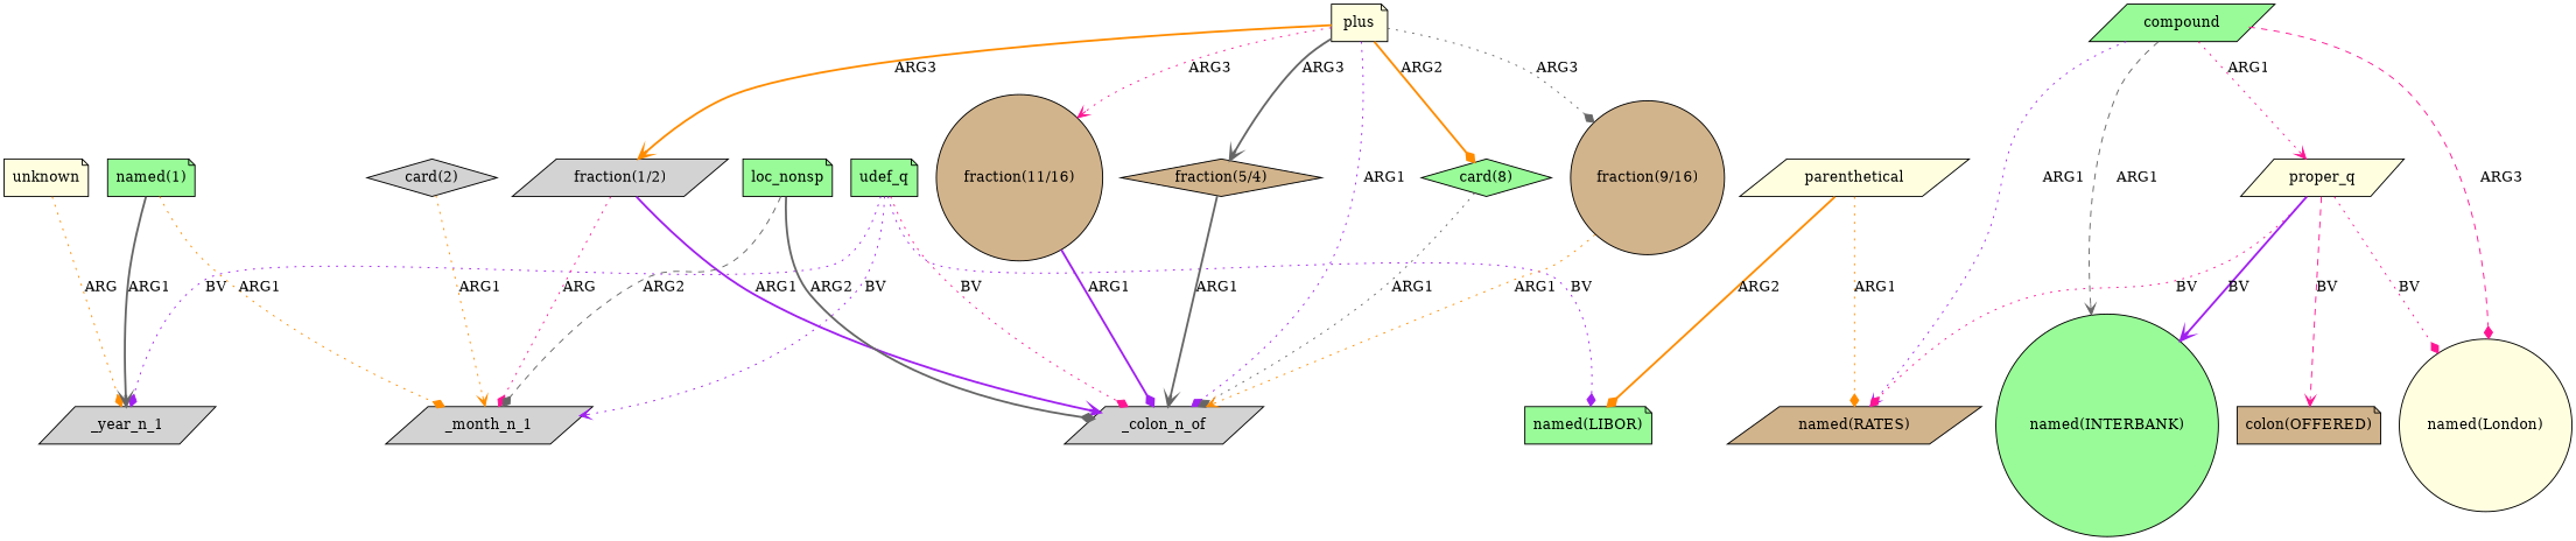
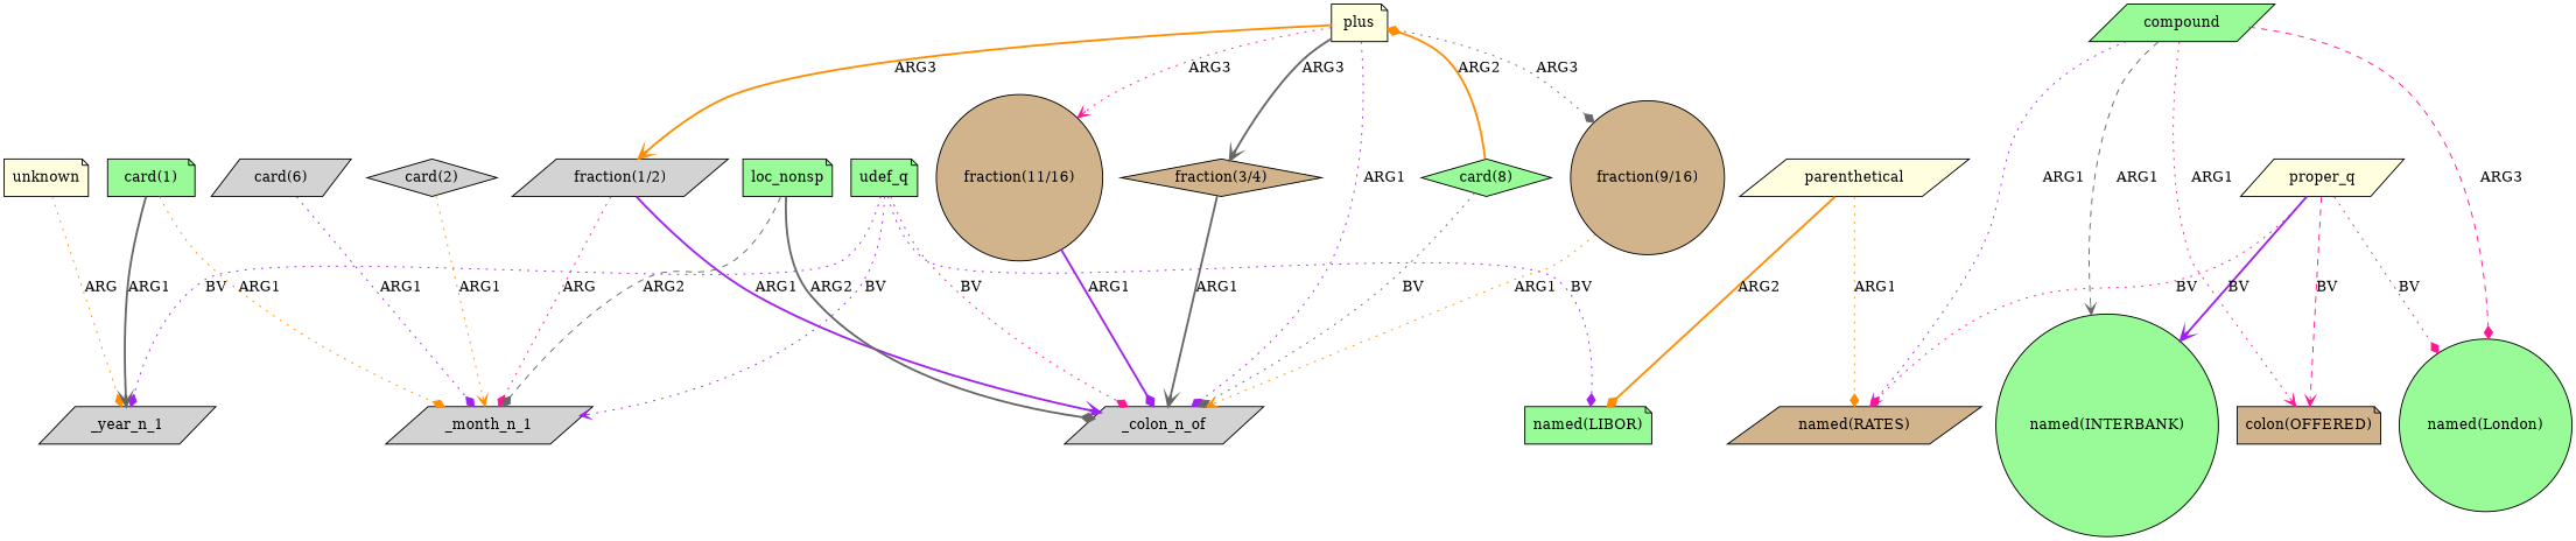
  digraph {
    node [fillcolor=palegreen shape=parallelogram style=filled]
    edge [arrowhead=diamond color=purple style=dotted]
    udef_q [shape=note]
    _month_n_1 [fillcolor=lightgrey]
    _year_n_1 [fillcolor=lightgrey]
    "named(LIBOR)" [shape=note]
    n5 [fillcolor=lightgrey label=_colon_n_of]
    "named(RATES)" [fillcolor=tan]
    unknown [fillcolor=lightyellow shape=note]
-   "card(1)" [shape=note label="named(1)"]
+   "card(1)" [shape=note]
    compound
-   "named(London)" [fillcolor=lightyellow shape=circle]
+   "named(London)" [shape=circle]
    "named(INTERBANK)" [shape=circle]
    n12 [fillcolor=tan label="colon(OFFERED)" shape=note]
    plus [fillcolor=lightyellow shape=note]
    "card(8)" [shape=diamond]
    "fraction(1/2)" [fillcolor=lightgrey]
    "fraction(11/16)" [fillcolor=tan shape=circle]
    "fraction(9/16)" [fillcolor=tan shape=circle]
-   "fraction(3/4)" [fillcolor=tan shape=diamond label="fraction(5/4)"]
+   "fraction(3/4)" [fillcolor=tan shape=diamond]
    n19 [fillcolor=lightgrey label="card(2)" shape=diamond]
    proper_q [fillcolor=lightyellow]
    loc_nonsp [shape=note]
    parenthetical [fillcolor=lightyellow]
+   "card(6)" [fillcolor=lightgrey]
    udef_q -> _month_n_1 [arrowhead=vee label=BV]
    udef_q -> _year_n_1 [label=BV]
    udef_q -> "named(LIBOR)" [label=BV]
    udef_q -> n5 [color=deeppink label=BV]
    unknown -> _year_n_1 [color=darkorange label=ARG]
    "card(1)" -> _month_n_1 [color=darkorange label=ARG1]
    "card(1)" -> _year_n_1 [arrowhead=vee color=gray40 label=ARG1 style=bold]
    compound -> "named(RATES)" [arrowhead=vee label=ARG1]
    compound -> "named(London)" [color=deeppink label=ARG3 style=dashed]
    compound -> "named(INTERBANK)" [arrowhead=vee color=gray40 label=ARG1 style=dashed]
-   compound -> proper_q [arrowhead=vee color=deeppink label=ARG1]
+   compound -> n12 [arrowhead=vee color=deeppink label=ARG1]
    plus -> n5 [label=ARG1]
-   plus -> "card(8)" [color=darkorange label=ARG2 style=bold]
+   "card(8)" -> plus [color=darkorange label=ARG2 style=bold]
    plus -> "fraction(1/2)" [arrowhead=vee color=darkorange label=ARG3 style=bold]
    plus -> "fraction(11/16)" [arrowhead=vee color=deeppink label=ARG3]
    plus -> "fraction(9/16)" [color=gray40 label=ARG3]
    plus -> "fraction(3/4)" [arrowhead=vee color=gray40 label=ARG3 style=bold]
-   "card(8)" -> n5 [color=gray40 label=ARG1]
+   "card(8)" -> n5 [color=gray40 label=BV]
    "fraction(1/2)" -> _month_n_1 [color=deeppink label=ARG]
    "fraction(1/2)" -> n5 [arrowhead=vee label=ARG1 style=bold]
    "fraction(11/16)" -> n5 [label=ARG1 style=bold]
    "fraction(9/16)" -> n5 [arrowhead=vee color=darkorange label=ARG1]
    "fraction(3/4)" -> n5 [arrowhead=vee color=gray40 label=ARG1 style=bold]
    n19 -> _month_n_1 [arrowhead=vee color=darkorange label=ARG1]
    proper_q -> "named(RATES)" [color=deeppink label=BV]
    proper_q -> "named(London)" [color=deeppink label=BV]
    proper_q -> "named(INTERBANK)" [arrowhead=vee label=BV style=bold]
    proper_q -> n12 [arrowhead=vee color=deeppink label=BV style=dashed]
    loc_nonsp -> _month_n_1 [color=gray40 label=ARG2 style=dashed]
    loc_nonsp -> n5 [color=gray40 label=ARG2 style=bold]
    parenthetical -> "named(LIBOR)" [color=darkorange label=ARG2 style=bold]
    parenthetical -> "named(RATES)" [color=darkorange label=ARG1]
+   "card(6)" -> _month_n_1 [label=ARG1]
  }
